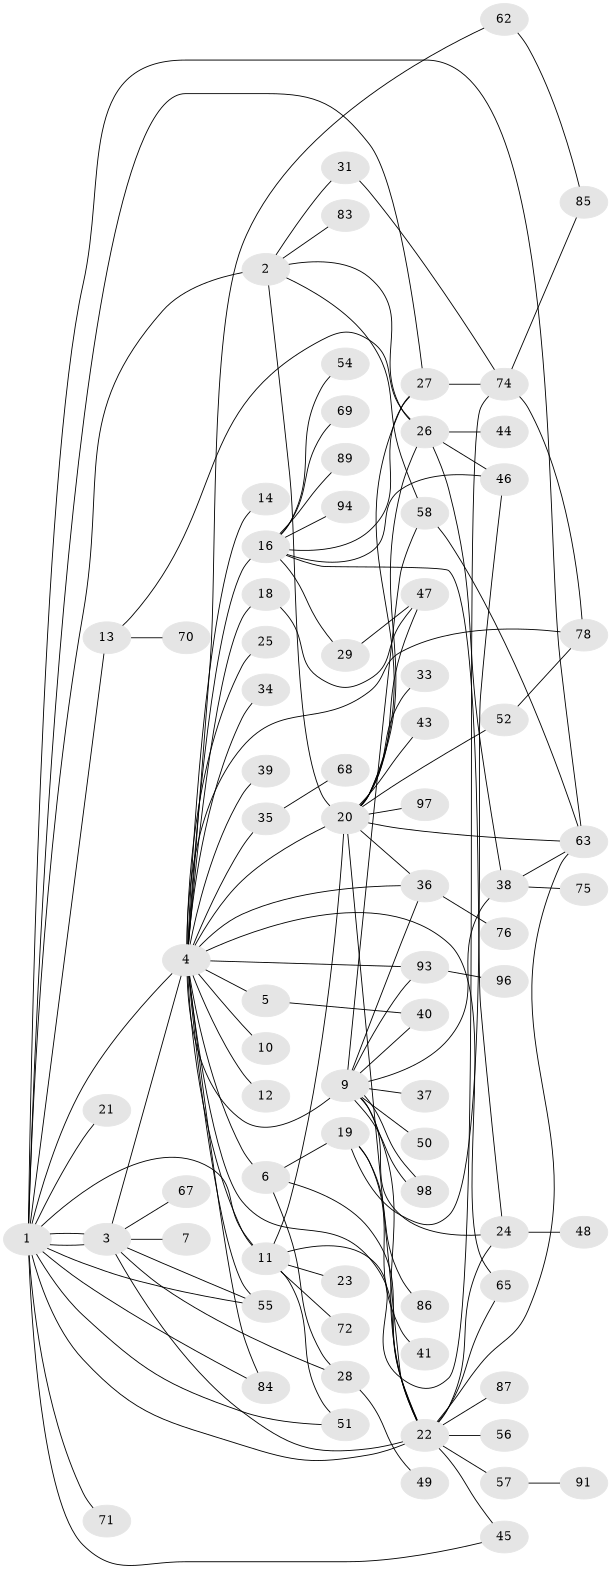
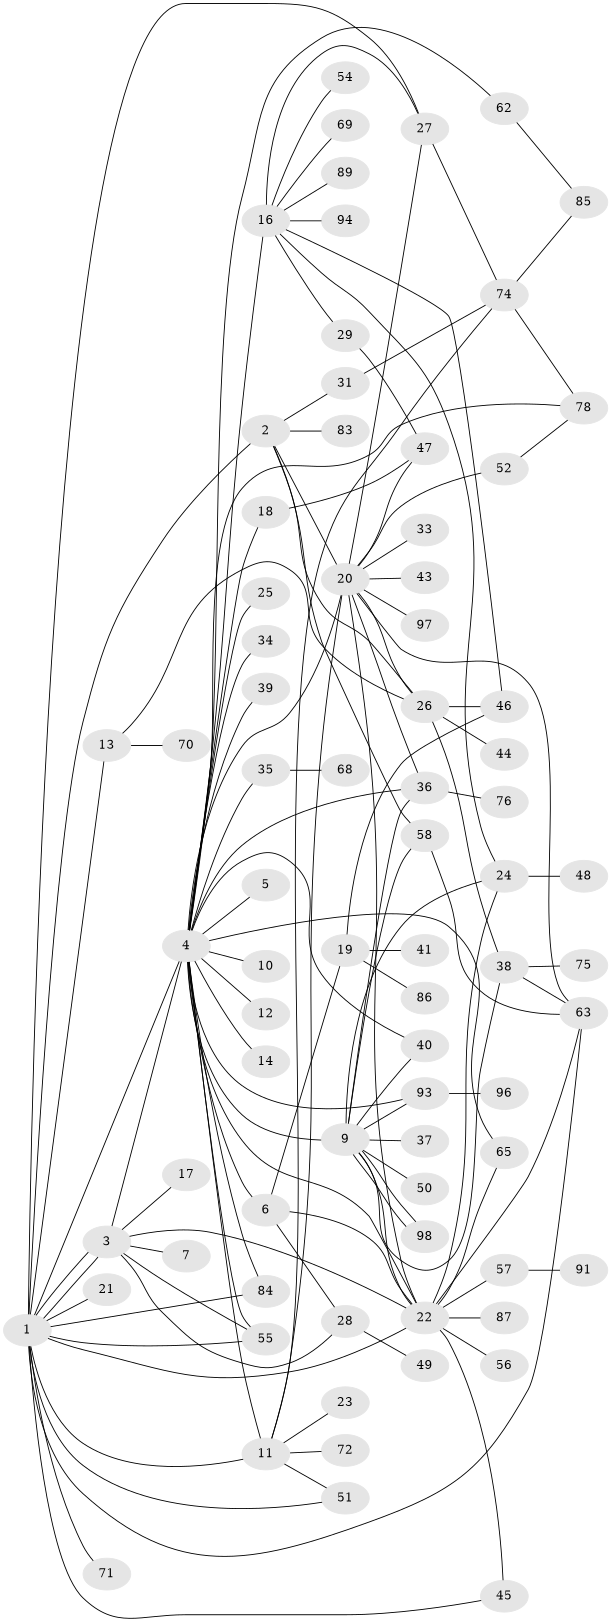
  graph {
    rankdir=LR
    node [color=gray90 style=filled]
    1 [super="+95"]
    2 [super="+82"]
    3 [super="+66"]
    4 [super="+8"]
    11 [super="+101"]
    13 [super="+60"]
    21
    22 [super="+42"]
    27 [super="+30"]
    45 [super="+53"]
    51
    55 [super="+79"]
    63
    71
    84
    20 [super="+92"]
    26 [super="+80"]
    31 [super="+90"]
    58
    83
    7
    28 [super="+64"]
-   67
+   67 [label=17]
    5
    6
    9 [super="+59"]
    10
    12
    14
    16 [super="+17"]
    18
    25
    34
    35 [super="+61"]
    36
    39
    40
    62
    65 [super="+88"]
    78
    93
    23
    72
    74 [super="+81"]
    70
    24
    56 [super="+77"]
    57
    87
    47 [super="+73"]
    33
    43 [super="+99"]
    52
    97
    38
    46
    44
    49
    19 [super="+32"]
    37
    50
    98
    29
    54
    69
    89
    94
    68
    76
    85
    96
    41
    86
    48
    75
    91 [super="+100"]
    1 -- 2
    1 -- 3
    1 -- 3
    1 -- 4
    1 -- 11
    1 -- 13
    1 -- 21
    1 -- 22
    1 -- 27
    1 -- 45
    1 -- 51
    1 -- 55
    1 -- 63
    1 -- 71
    1 -- 84
    2 -- 20
    2 -- 26
    2 -- 31
    2 -- 58
    2 -- 83
    3 -- 4
    3 -- 22
    3 -- 55
    3 -- 7
    3 -- 28
    3 -- 67
    4 -- 11
    4 -- 22
    4 -- 55
    4 -- 84
    4 -- 20
    4 -- 5
    4 -- 6
    4 -- 9
    4 -- 10
    4 -- 12 [weight=2]
    4 -- 14
    4 -- 16
    4 -- 18
    4 -- 25
    4 -- 34
    4 -- 35
    4 -- 36
    4 -- 39
-   5 -- 40
+   4 -- 40
    4 -- 62
    4 -- 65
    4 -- 78
    4 -- 93
    11 -- 51
    11 -- 20
    11 -- 23
    11 -- 72
    11 -- 74
    13 -- 26
    13 -- 70
    22 -- 45
    22 -- 63
    22 -- 65
    22 -- 24
    22 -- 56
    22 -- 57
    22 -- 87
    27 -- 74
    20 -- 22 [weight=2]
    20 -- 27
    20 -- 63
    20 -- 26
    20 -- 36
    20 -- 47
    20 -- 33
    20 -- 43
    20 -- 52
    20 -- 97
    26 -- 38
    26 -- 46
    26 -- 44
    31 -- 74
    58 -- 63
    28 -- 49
    6 -- 22
    6 -- 28
    6 -- 19
    9 -- 22
    9 -- 58
    9 -- 36
    9 -- 40
    9 -- 93
    9 -- 24
    9 -- 38
    9 -- 37
    9 -- 50
    9 -- 98
    9 -- 98
    16 -- 27
    16 -- 24
    16 -- 46
    16 -- 29
    16 -- 54
    16 -- 69
    16 -- 89
    16 -- 94
    18 -- 47
    35 -- 68
    36 -- 76
    62 -- 85
    93 -- 96
    74 -- 78
    74 -- 85
    24 -- 48
    57 -- 91
    52 -- 78
    38 -- 63
    38 -- 75
    19 -- 46
    19 -- 41
    19 -- 86
    29 -- 47
  }
